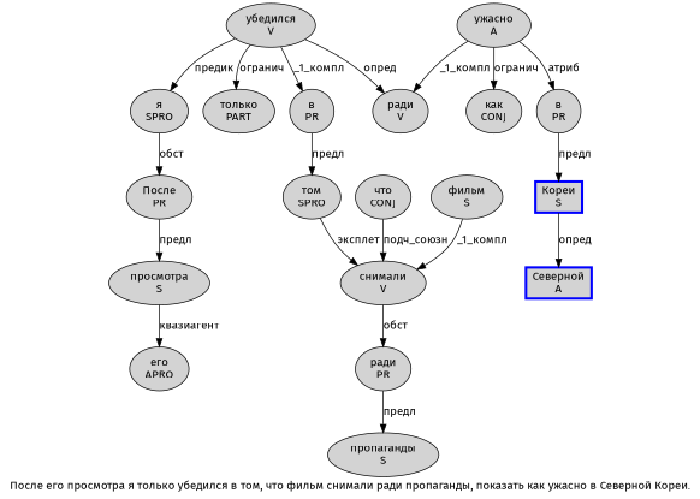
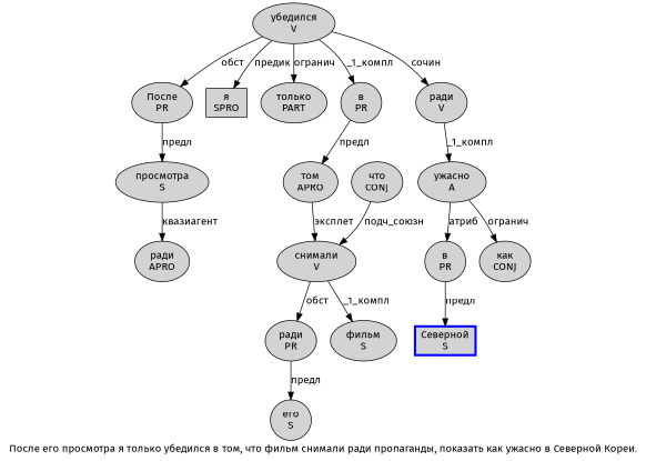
  digraph {
    fontname="Fira Sans"
    label="После его просмотра я только убедился в том, что фильм снимали ради пропаганды, показать как ужасно в Северной Кореи."
    node [fillcolor=lightgray fontname="Fira Sans" penwidth=1 shape=ellipse style=filled]
    edge [fontname="Fira Sans"]
    n1 [label="После\nPR"]
    n2 [label="просмотра\nS"]
-   n3 [label="его\nAPRO"]
-   n4 [label="я\nSPRO"]
+   n3 [label="ради\nAPRO"]
+   n4 [label="я\nSPRO" shape=box]
    n5 [label="только\nPART"]
    n6 [label="убедился\nV"]
    n7 [label="в\nPR"]
    n8 [label="ради\nV"]
-   n9 [label="том\nSPRO"]
+   n9 [label="том\nAPRO"]
    n10 [label="ужасно\nA"]
    n11 [label="снимали\nV"]
    n12 [label="что\nCONJ"]
    n13 [label="фильм\nS"]
    n14 [label="ради\nPR"]
-   n15 [label="пропаганды\nS"]
+   n15 [label="его\nS"]
    n16 [label="как\nCONJ"]
    n17 [label="в\nPR"]
-   n18 [color=blue label="Кореи\nS" penwidth=3 shape=box]
-   n19 [color=blue label="Северной\nA" penwidth=3 shape=box]
+   n18 [color=blue label="Северной\nS" penwidth=3 shape=box]
    n1 -> n2 [label="предл"]
    n2 -> n3 [label="квазиагент"]
-   n4 -> n1 [label="обст"]
+   n6 -> n1 [label="обст"]
    n6 -> n4 [label="предик"]
    n6 -> n5 [label="огранич"]
    n6 -> n7 [label="_1_компл"]
-   n6 -> n8 [label="опред"]
+   n6 -> n8 [label="сочин"]
    n7 -> n9 [label="предл"]
-   n10 -> n8 [label="_1_компл"]
+   n8 -> n10 [label="_1_компл"]
    n9 -> n11 [label="эксплет"]
    n10 -> n16 [label="огранич"]
    n10 -> n17 [label="атриб"]
-   n13 -> n11 [label="_1_компл"]
+   n11 -> n13 [label="_1_компл"]
    n11 -> n14 [label="обст"]
    n12 -> n11 [label="подч_союзн"]
    n14 -> n15 [label="предл"]
    n17 -> n18 [label="предл"]
-   n18 -> n19 [label="опред"]
  }
